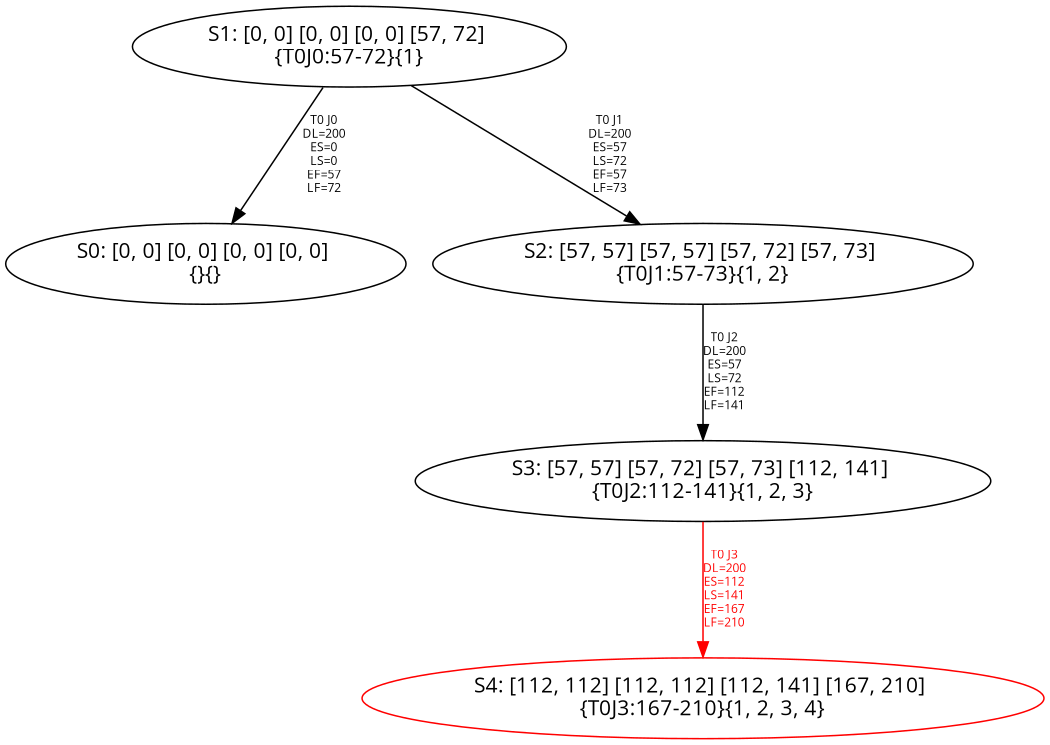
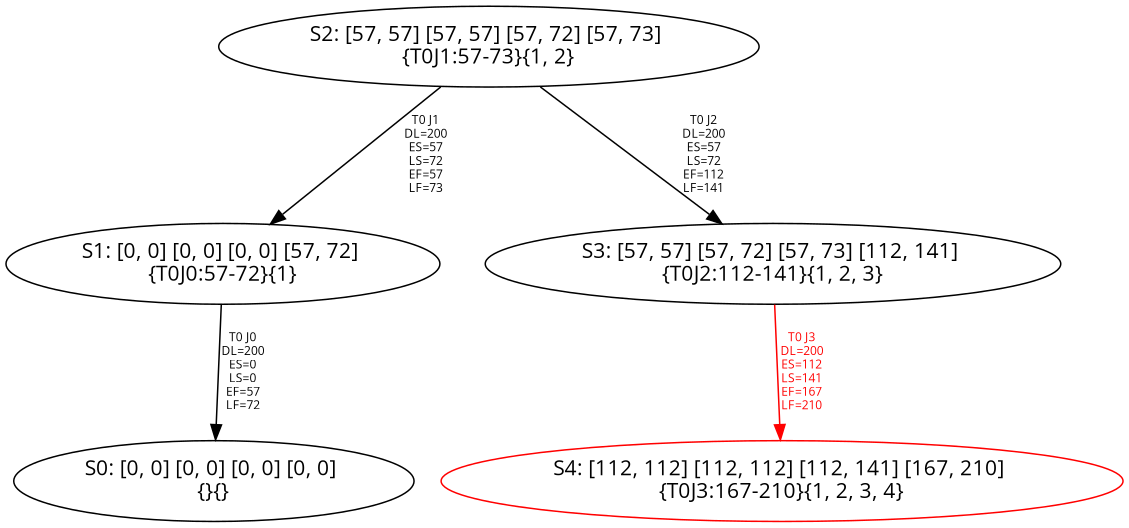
  digraph {
    fontname="Open Sans"
    node [fontname="Open Sans"]
    edge [fontname="Open Sans" fontsize=8]
    n1 [label="S0: [0, 0] [0, 0] [0, 0] [0, 0] \n{}{}"]
    n2 [label="S1: [0, 0] [0, 0] [0, 0] [57, 72] \n{T0J0:57-72}{1}"]
    n3 [label="S2: [57, 57] [57, 57] [57, 72] [57, 73] \n{T0J1:57-73}{1, 2}"]
    n4 [label="S3: [57, 57] [57, 72] [57, 73] [112, 141] \n{T0J2:112-141}{1, 2, 3}"]
    n5 [color=Red label="S4: [112, 112] [112, 112] [112, 141] [167, 210] \n{T0J3:167-210}{1, 2, 3, 4}"]
    n2 -> n1 [label="T0 J0\nDL=200\nES=0\nLS=0\nEF=57\nLF=72"]
-   n2 -> n3 [label="T0 J1\nDL=200\nES=57\nLS=72\nEF=57\nLF=73"]
+   n3 -> n2 [label="T0 J1\nDL=200\nES=57\nLS=72\nEF=57\nLF=73"]
    n3 -> n4 [label="T0 J2\nDL=200\nES=57\nLS=72\nEF=112\nLF=141"]
    n4 -> n5 [color=Red fontcolor=Red label="T0 J3\nDL=200\nES=112\nLS=141\nEF=167\nLF=210"]
  }
